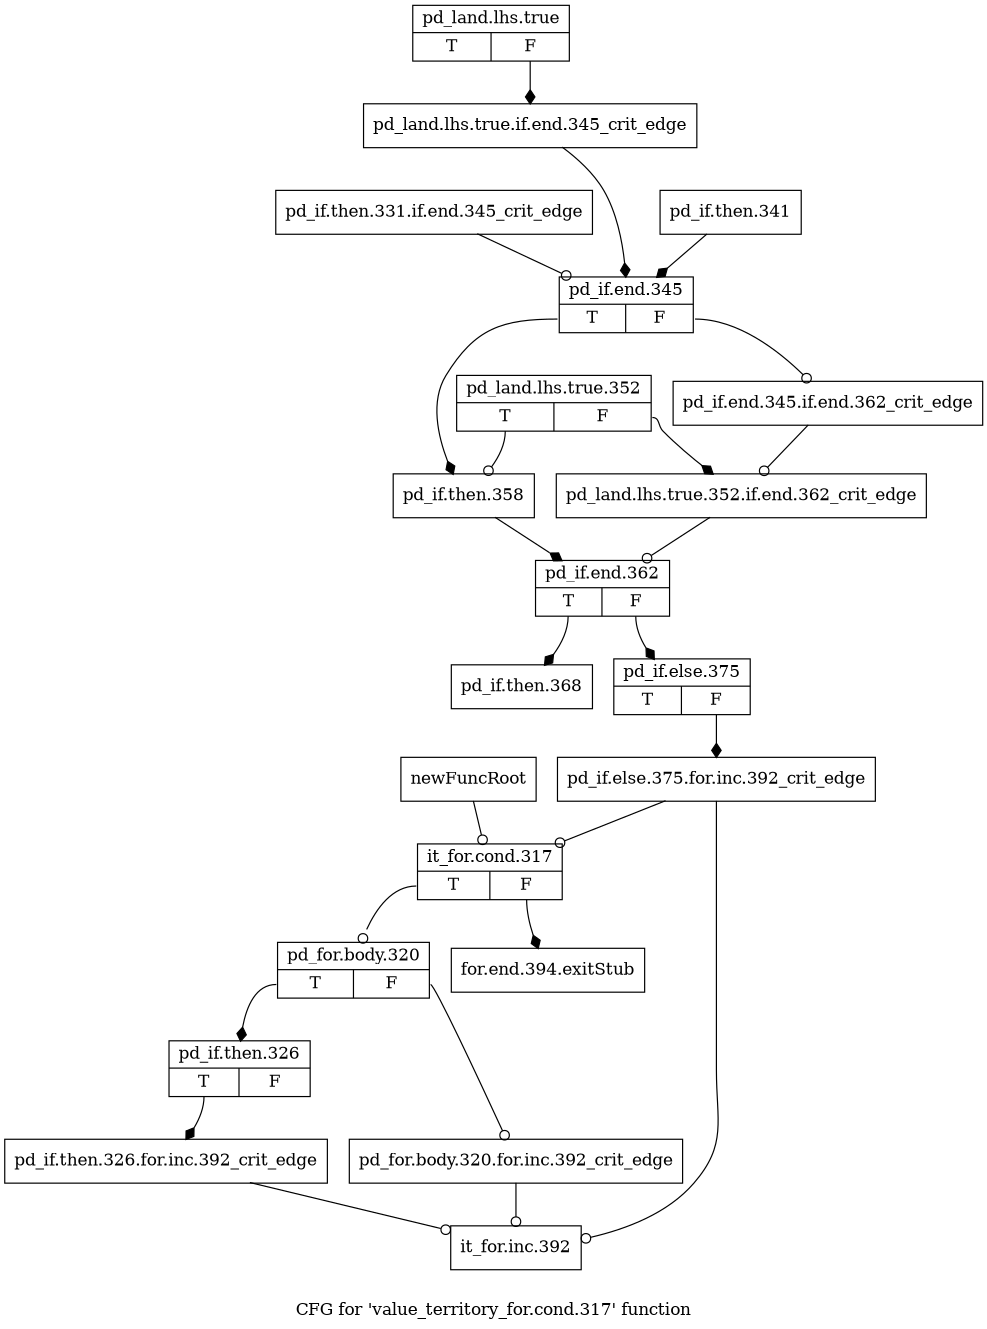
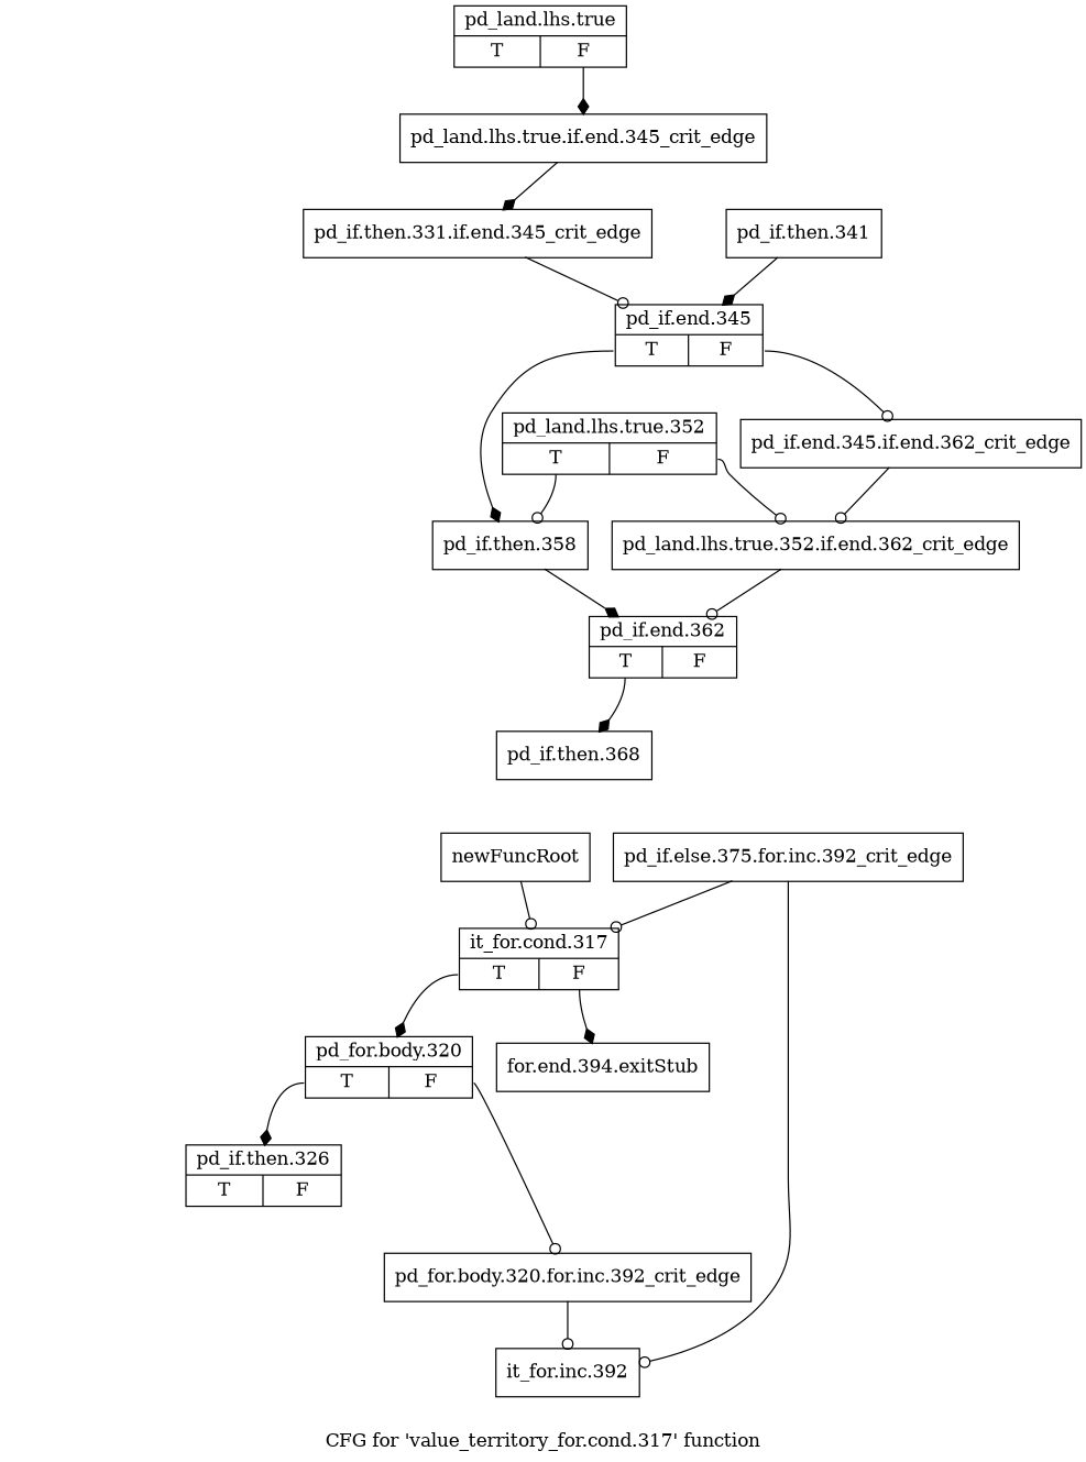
  digraph {
    label="CFG for 'value_territory_for.cond.317' function"
    node [shape=record]
    edge [arrowhead=odot]
    n1 [label="{newFuncRoot}"]
    n2 [label="{it_for.cond.317|{<s0>T|<s1>F}}"]
    n3 [label="{for.end.394.exitStub}"]
    n4 [label="{pd_for.body.320|{<s0>T|<s1>F}}"]
    n5 [label="{pd_if.then.326|{<s0>T|<s1>F}}"]
    n6 [label="{pd_for.body.320.for.inc.392_crit_edge}"]
-   n7 [label="{pd_if.then.326.for.inc.392_crit_edge}"]
    n8 [label="{it_for.inc.392}"]
    n9 [label="{pd_land.lhs.true|{<s0>T|<s1>F}}"]
    n10 [label="{pd_land.lhs.true.if.end.345_crit_edge}"]
    n11 [label="{pd_if.then.331.if.end.345_crit_edge}"]
    n12 [label="{pd_if.end.345|{<s0>T|<s1>F}}"]
    n13 [label="{pd_if.then.341}"]
    n14 [label="{pd_if.end.345.if.end.362_crit_edge}"]
    n15 [label="{pd_if.then.358}"]
    n16 [label="{pd_land.lhs.true.352|{<s0>T|<s1>F}}"]
    n17 [label="{pd_land.lhs.true.352.if.end.362_crit_edge}"]
    n18 [label="{pd_if.end.362|{<s0>T|<s1>F}}"]
    n19 [label="{pd_if.then.368}"]
-   n20 [label="{pd_if.else.375|{<s0>T|<s1>F}}"]
    n21 [label="{pd_if.else.375.for.inc.392_crit_edge}"]
    n1 -> n2
    n2 -> n3 [arrowhead=diamond tailport=s1]
-   n2 -> n4 [tailport=s0]
+   n2 -> n4 [arrowhead=diamond tailport=s0]
    n4 -> n5 [arrowhead=diamond tailport=s0]
    n4 -> n6 [tailport=s1]
-   n5 -> n7 [arrowhead=diamond tailport=s0]
    n6 -> n8
-   n7 -> n8
    n9 -> n10 [arrowhead=diamond tailport=s1]
-   n10 -> n12 [arrowhead=diamond]
+   n10 -> n11 [arrowhead=diamond]
    n11 -> n12
    n12 -> n14 [tailport=s1]
    n12 -> n15 [arrowhead=diamond tailport=s0]
    n13 -> n12 [arrowhead=diamond]
    n14 -> n17
    n15 -> n18 [arrowhead=diamond]
    n16 -> n15 [tailport=s0]
-   n16 -> n17 [arrowhead=diamond tailport=s1]
+   n16 -> n17 [tailport=s1]
    n17 -> n18
    n18 -> n19 [arrowhead=diamond tailport=s0]
-   n18 -> n20 [arrowhead=diamond tailport=s1]
-   n20 -> n21 [arrowhead=diamond tailport=s1]
    n21 -> n2
    n21 -> n8
  }
